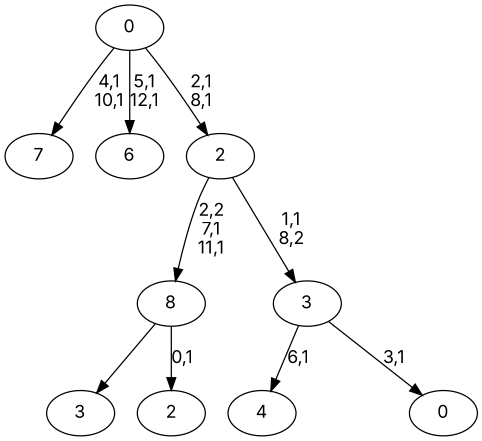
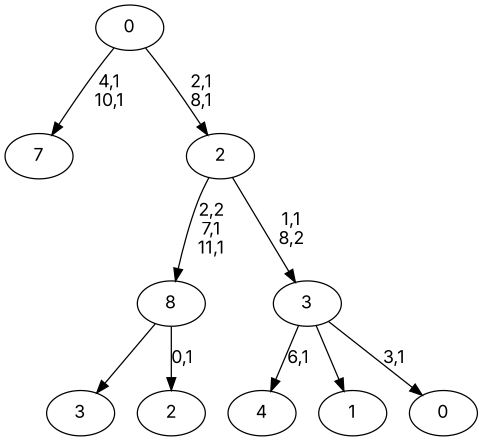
  digraph {
    fontname=Inter
    node [fontname=Inter]
    edge [fontname=Inter]
    n1 [label=7]
-   n2 [label=6]
    n3 [label=4]
    n4 [label=3]
    n5 [label=2]
    8
+   n7 [label=1]
    n8 [label=0]
    3
    2
    0
    8 -> n4
    8 -> n5 [label="0,1"]
    3 -> n3 [label="6,1"]
+   3 -> n7
    3 -> n8 [label="3,1"]
    2 -> 8 [label="2,2\n7,1\n11,1"]
    2 -> 3 [label="1,1\n8,2"]
    0 -> n1 [label="4,1\n10,1"]
-   0 -> n2 [label="5,1\n12,1"]
    0 -> 2 [label="2,1\n8,1"]
  }
